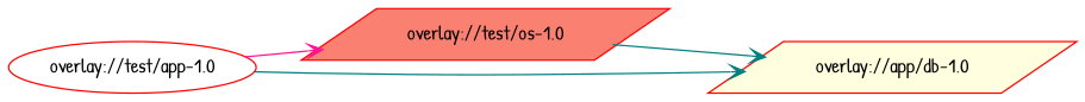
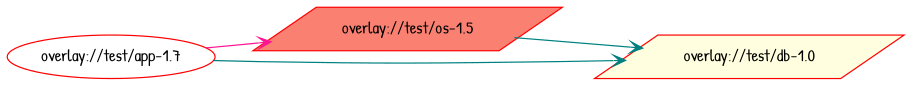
  digraph {
    compound=true
    concentrate=true
    fontname="Patrick Hand"
    newrank=true
    rankdir=LR
    node [color=red fontname="Patrick Hand" shape=parallelogram style=filled]
    edge [arrowhead=vee color=teal fontname="Patrick Hand"]
-   "overlay://test/app-1.0" [fillcolor=white shape=ellipse]
-   "overlay://test/os-1.0" [fillcolor=salmon]
-   "overlay://test/db-1.0" [fillcolor=lightyellow label="overlay://app/db-1.0"]
+   "overlay://test/app-1.0" [fillcolor=white shape=ellipse label="overlay://test/app-1.7"]
+   "overlay://test/os-1.0" [fillcolor=salmon label="overlay://test/os-1.5"]
+   "overlay://test/db-1.0" [fillcolor=lightyellow]
    "overlay://test/app-1.0" -> "overlay://test/os-1.0" [color=deeppink]
    "overlay://test/app-1.0" -> "overlay://test/db-1.0"
    "overlay://test/os-1.0" -> "overlay://test/db-1.0"
  }
